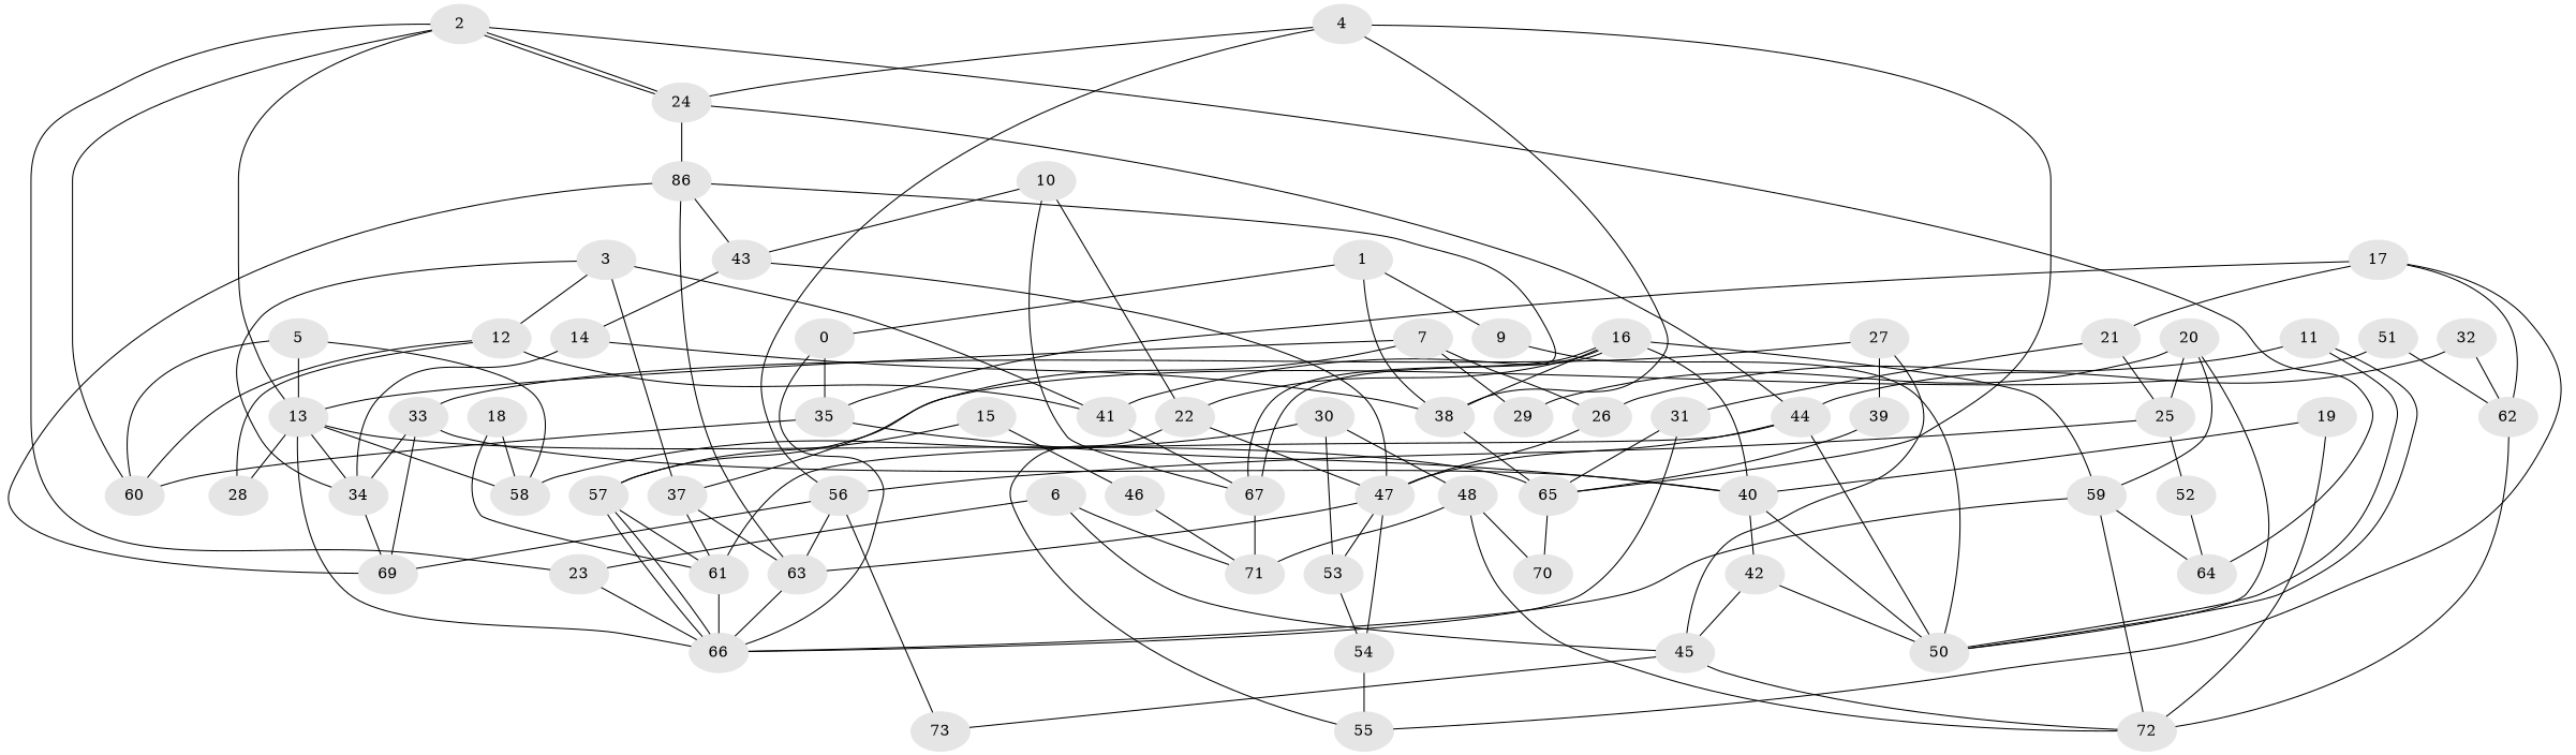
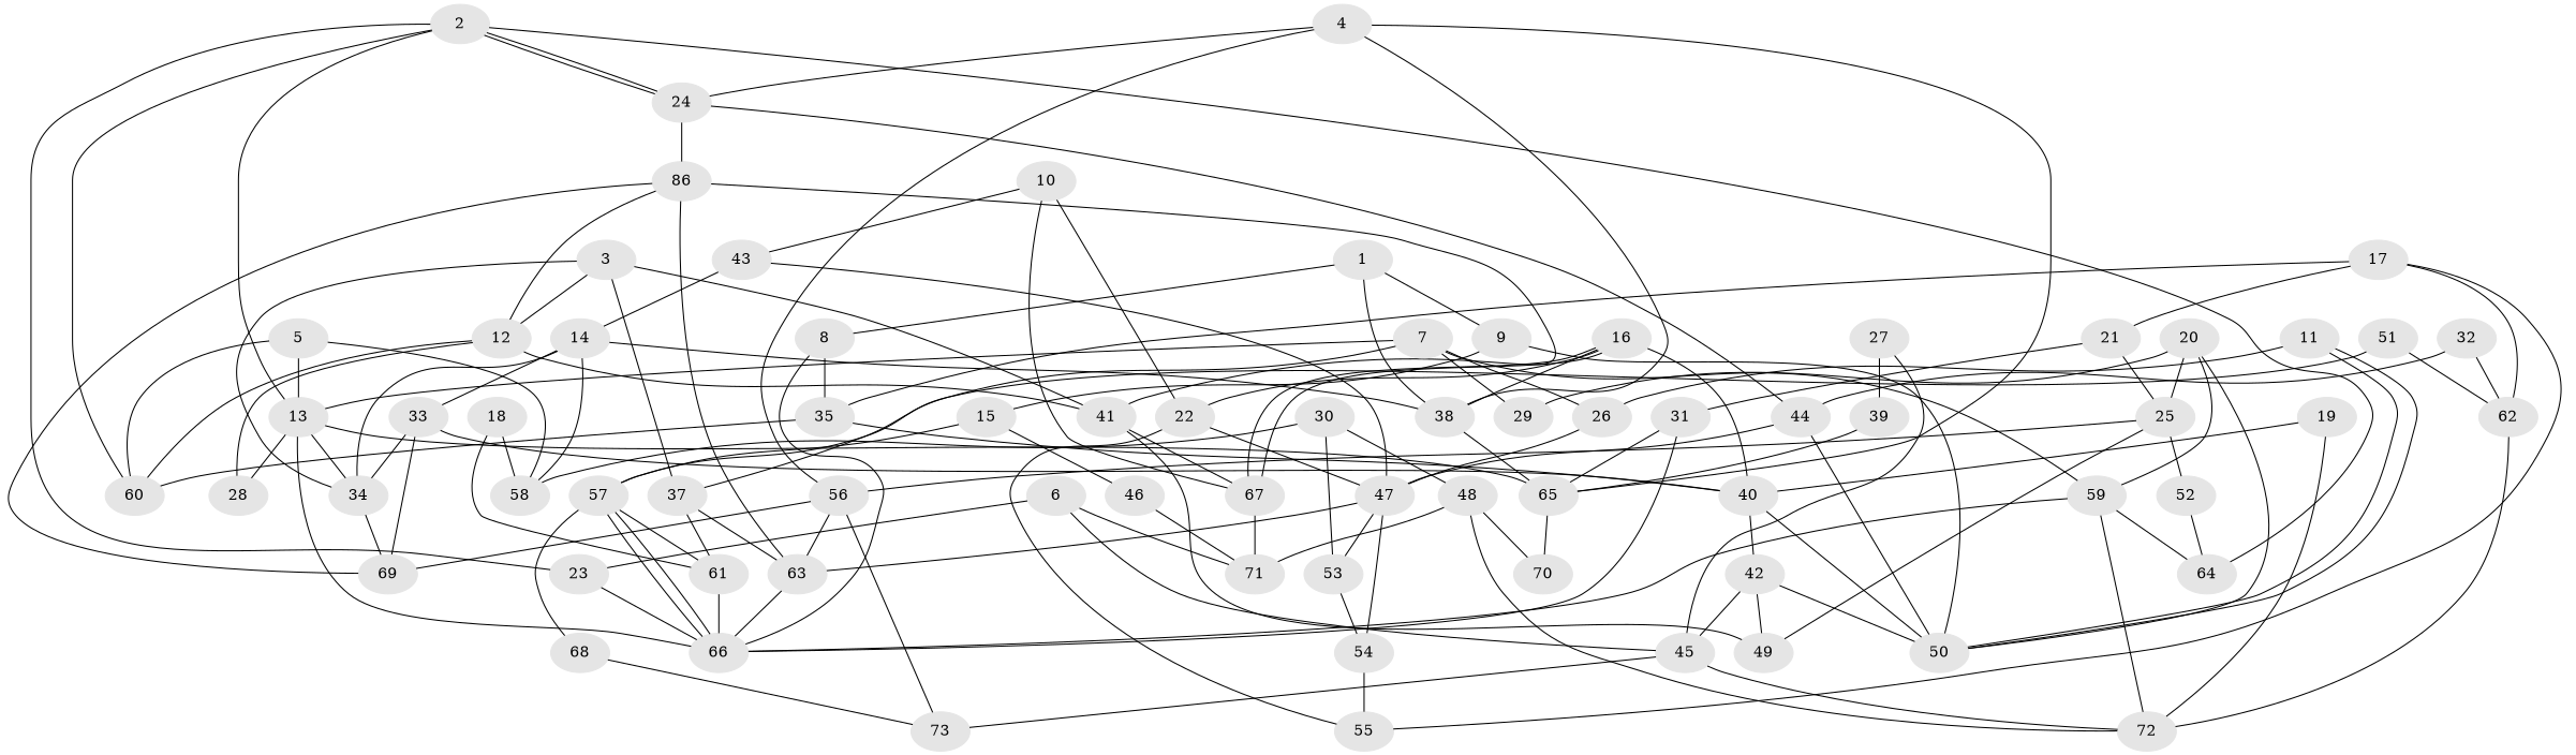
  graph {
    node [color=gray90 style=filled]
    1
-   8 [label=0]
+   8
    9
    38
    35
    66
    15
    50
    65
    2
    13
    23
    24
    60
    64
    34
    58
    28
    n19 [label=86]
    44
    3
    12
    37
    41
    69
    61
    63
    67
+   49
    4
    56
    73
    70
    5
    6
    45
    71
    14
    72
    7
    26
    29
    59
    47
    40
    46
    57
    10
    22
    43
    55
    11
+   68
    16
    42
    17
    21
    62
    25
    31
    18
    19
    20
    52
    53
    54
    27
    33
    39
    30
    48
    32
    51
    1 -- 8
    1 -- 9
    1 -- 38
    8 -- 35
    8 -- 66
+   9 -- 15
    9 -- 50
    38 -- 65
    35 -- 60
    35 -- 40
    15 -- 46
    15 -- 57
    65 -- 70
    2 -- 13
    2 -- 23
    2 -- 24
    2 -- 24
    2 -- 60
    2 -- 64
    13 -- 66
    13 -- 65
    13 -- 34
-   13 -- 58
+   14 -- 58
    13 -- 28
    23 -- 66
    24 -- n19
    24 -- 44
    34 -- 69
    n19 -- 41
    n19 -- 69
    n19 -- 63
-   n19 -- 43
+   n19 -- 12
    44 -- 50
-   44 -- 61
    44 -- 47
    3 -- 34
    3 -- 12
    3 -- 37
    3 -- 41
    12 -- 60
    12 -- 28
    12 -- 41
    37 -- 61
    37 -- 63
    41 -- 67
+   41 -- 49
    61 -- 66
    63 -- 66
    67 -- 71
    4 -- 38
    4 -- 65
    4 -- 24
    4 -- 56
    56 -- 69
    56 -- 63
    56 -- 73
    5 -- 13
    5 -- 60
    5 -- 58
    6 -- 23
    6 -- 45
    6 -- 71
    45 -- 73
    45 -- 72
    14 -- 38
    14 -- 34
    7 -- 13
    7 -- 37
    7 -- 26
    7 -- 29
-   16 -- 59
+   7 -- 59
    26 -- 47
    59 -- 66
    59 -- 64
    59 -- 72
    47 -- 63
    47 -- 53
    47 -- 54
    40 -- 50
    40 -- 42
    46 -- 71
    57 -- 66
    57 -- 66
    57 -- 61
+   57 -- 68
    10 -- 67
    10 -- 22
    10 -- 43
    22 -- 47
    22 -- 55
    43 -- 14
    43 -- 47
    11 -- 50
    11 -- 50
    11 -- 26
+   68 -- 73
    16 -- 38
    16 -- 67
    16 -- 67
    16 -- 40
    16 -- 22
    42 -- 50
+   42 -- 49
    42 -- 45
    17 -- 35
    17 -- 55
    17 -- 21
    17 -- 62
    21 -- 25
    21 -- 31
    62 -- 72
+   25 -- 49
    25 -- 56
    25 -- 52
    31 -- 66
    31 -- 65
    18 -- 58
    18 -- 61
    19 -- 72
    19 -- 40
    20 -- 50
    20 -- 29
    20 -- 59
    20 -- 25
    52 -- 64
    53 -- 54
    54 -- 55
    27 -- 45
-   27 -- 33
+   14 -- 33
    27 -- 39
    33 -- 34
    33 -- 69
    33 -- 40
    39 -- 65
    30 -- 58
    30 -- 53
    30 -- 48
    48 -- 70
    48 -- 71
    48 -- 72
    32 -- 44
    32 -- 62
    51 -- 57
    51 -- 62
  }
